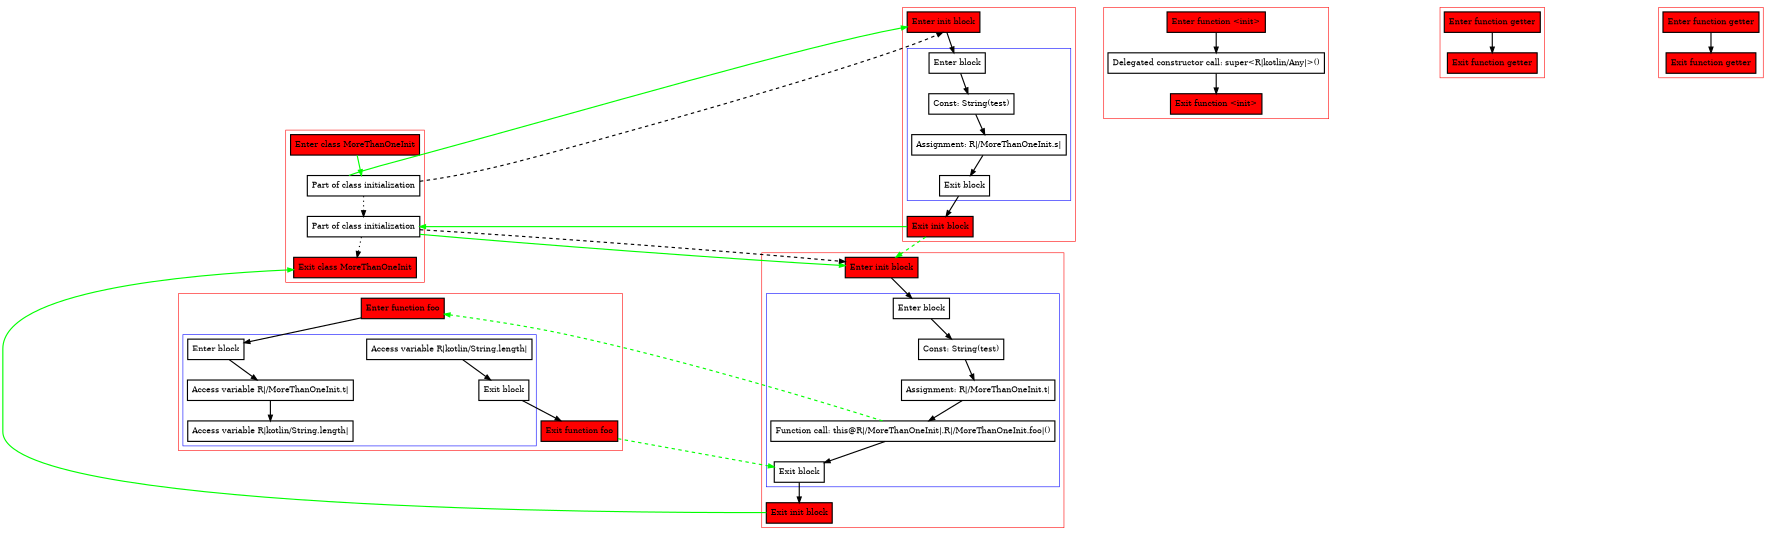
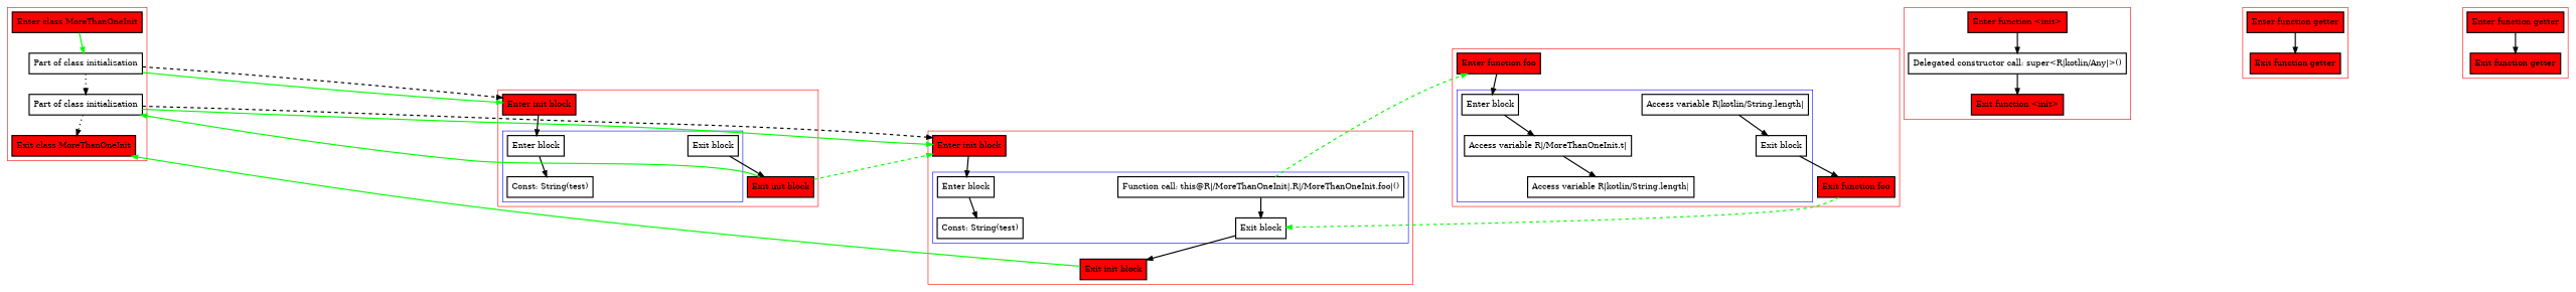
  digraph {
    nodesep=3
    node [penwidth=2 shape=box]
    edge [penwidth=2]
    n1 [fillcolor=red label="Enter class MoreThanOneInit" style=filled]
    n2 [label="Part of class initialization"]
    n3 [label="Part of class initialization"]
    n4 [fillcolor=red label="Exit class MoreThanOneInit" style=filled]
    n5 [fillcolor=red label="Enter function <init>" style=filled]
    n6 [label="Delegated constructor call: super<R|kotlin/Any|>()"]
    n7 [fillcolor=red label="Exit function <init>" style=filled]
    n8 [fillcolor=red label="Enter function getter" style=filled]
    n9 [fillcolor=red label="Exit function getter" style=filled]
    n10 [fillcolor=red label="Enter function getter" style=filled]
    n11 [fillcolor=red label="Exit function getter" style=filled]
    n12 [label="Enter block"]
    n13 [label="Access variable R|/MoreThanOneInit.t|"]
    n14 [label="Access variable R|kotlin/String.length|"]
    n15 [label="Access variable R|kotlin/String.length|"]
    n16 [label="Exit block"]
    n17 [fillcolor=red label="Enter function foo" style=filled]
    n18 [fillcolor=red label="Exit function foo" style=filled]
    n19 [label="Enter block"]
    n20 [label="Const: String(test)"]
-   n21 [label="Assignment: R|/MoreThanOneInit.s|"]
    n22 [label="Exit block"]
    n23 [fillcolor=red label="Enter init block" style=filled]
    n24 [fillcolor=red label="Exit init block" style=filled]
    n25 [label="Exit block"]
    n26 [label="Enter block"]
    n27 [label="Const: String(test)"]
-   n28 [label="Assignment: R|/MoreThanOneInit.t|"]
    n29 [label="Function call: this@R|/MoreThanOneInit|.R|/MoreThanOneInit.foo|()"]
    n30 [fillcolor=red label="Enter init block" style=filled]
    n31 [fillcolor=red label="Exit init block" style=filled]
    subgraph cluster_1 {
      color=red
      n1
      n2
      n3
      n4
    }
    subgraph cluster_2 {
      color=red
      n5
      n6
      n7
    }
    subgraph cluster_3 {
      color=red
      n8
      n9
    }
    subgraph cluster_4 {
      color=red
      n10
      n11
    }
    subgraph cluster_5 {
      color=red
      n17
      n18
      subgraph cluster_6 {
        color=blue
        n12
        n13
        n14
        n15
        n16
      }
    }
    subgraph cluster_7 {
      color=red
      n23
      n24
      subgraph cluster_8 {
        color=blue
        n19
        n20
-       n21
        n22
      }
    }
    subgraph cluster_9 {
      color=red
      n30
      n31
      subgraph cluster_10 {
        color=blue
        n25
        n26
        n27
-       n28
        n29
      }
    }
    n1 -> n2 [color=green]
    n2 -> n3 [style=dotted]
    n2 -> n23 [color=green]
    n2 -> n23 [style=dashed]
    n3 -> n4 [style=dotted]
    n3 -> n30 [color=green]
    n3 -> n30 [style=dashed]
    n5 -> n6
    n6 -> n7
    n8 -> n9
    n10 -> n11
    n12 -> n13
    n13 -> n14
    n15 -> n16
    n16 -> n18
    n17 -> n12
    n18 -> n25 [color=green style=dashed]
    n19 -> n20
-   n20 -> n21
-   n21 -> n22
    n22 -> n24
    n23 -> n19
    n24 -> n3 [color=green]
    n24 -> n30 [color=green style=dashed]
    n25 -> n31
    n26 -> n27
-   n27 -> n28
-   n28 -> n29
    n29 -> n17 [color=green style=dashed]
    n29 -> n25
    n30 -> n26
    n31 -> n4 [color=green]
  }
